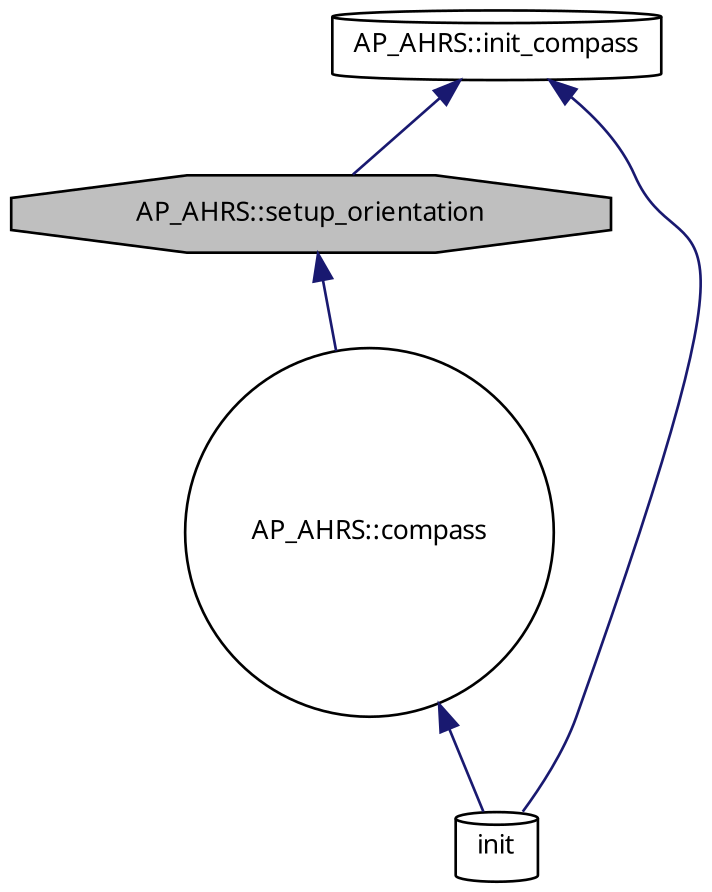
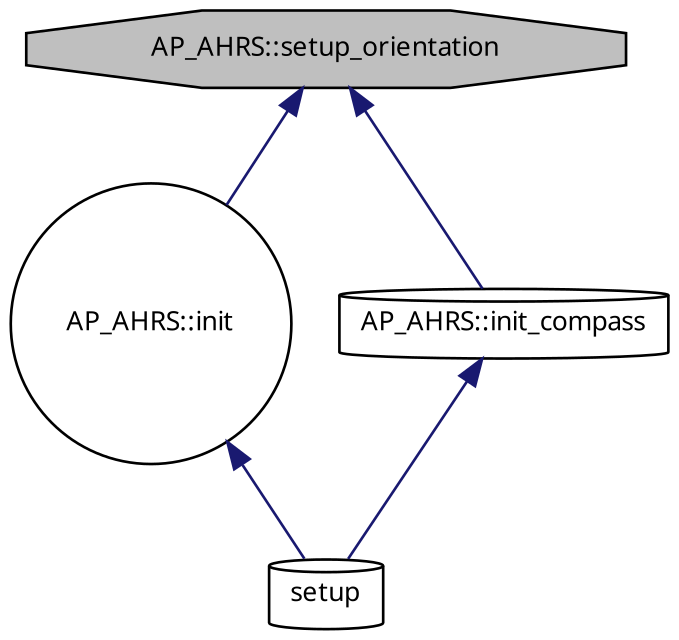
  digraph {
    fontname="Noto Sans"
    rankdir=TB
    node [color=black fillcolor=white fontname="Noto Sans" fontsize=10 shape=cylinder style=filled]
    edge [color=midnightblue dir=back fontname="Noto Sans" fontsize=10 labelfontname=Helvetica labelfontsize=10 style=solid]
    n1 [fillcolor=grey75 fontcolor=black height=0.2 label="AP_AHRS::setup_orientation" shape=octagon width=0.4]
-   n2 [height=0.2 label="AP_AHRS::compass" shape=circle width=0.4]
+   n2 [height=0.2 label="AP_AHRS::init" shape=circle width=0.4]
    n3 [height=0.2 label="AP_AHRS::init_compass" width=0.4]
-   n4 [height=0.2 label=init width=0.4]
+   n4 [height=0.2 label=setup width=0.4]
    n1 -> n2
-   n3 -> n1
+   n1 -> n3
    n2 -> n4
    n3 -> n4
  }
